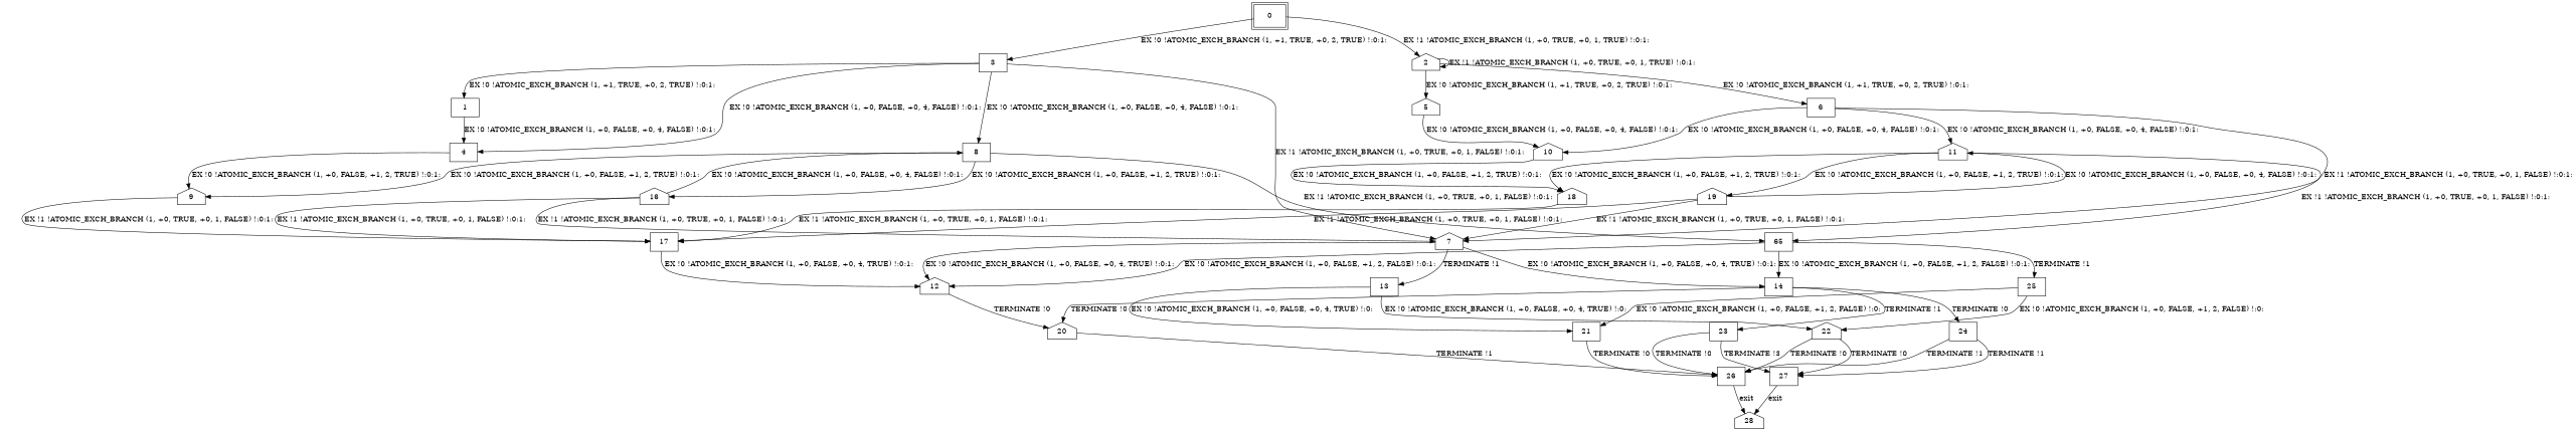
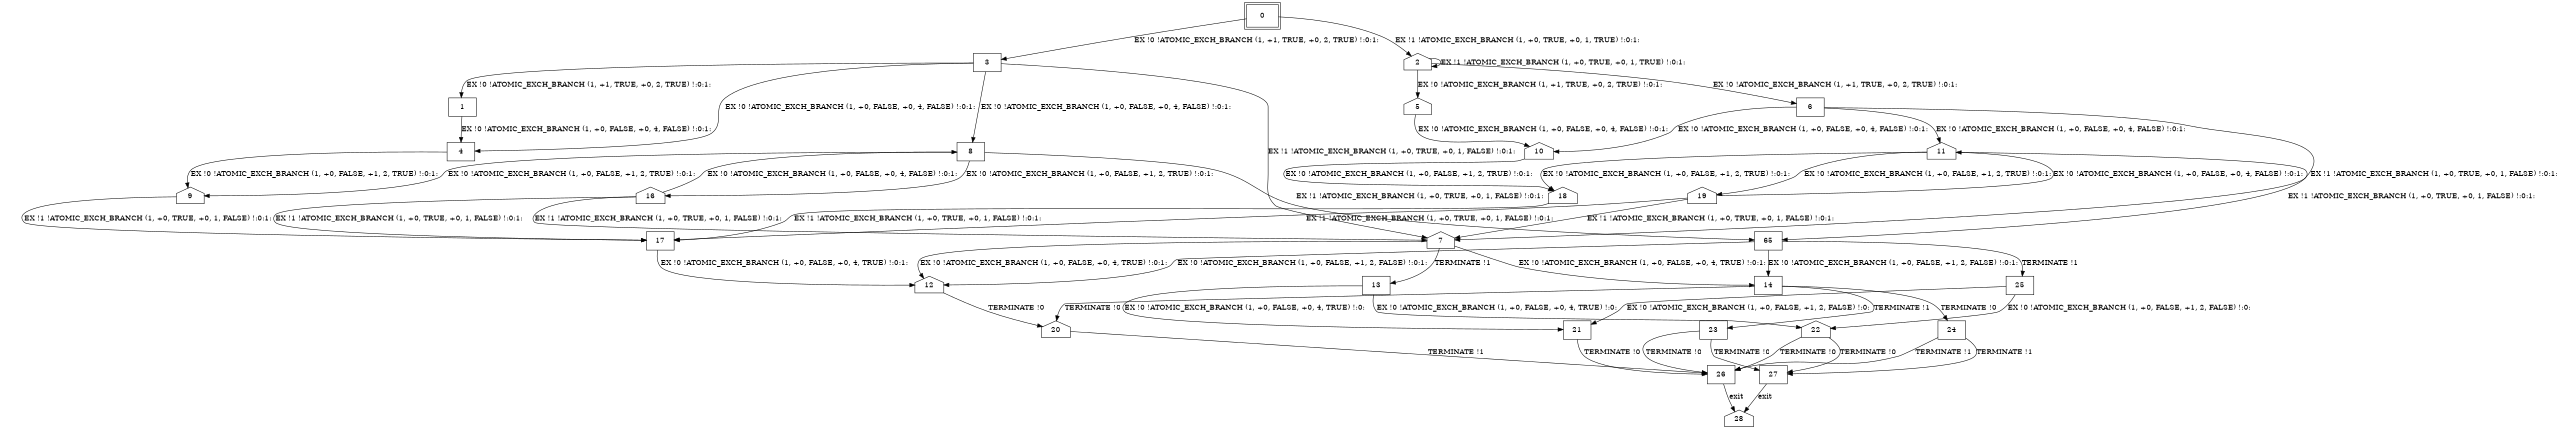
  digraph {
    node [shape=box]
    0 [peripheries=2]
    2 [shape=house]
    3
    1
    4
    5 [shape=house]
    6
    7 [shape=house]
    8
    9 [shape=house]
    10 [shape=house]
    11 [shape=house]
    12 [shape=house]
    13
    14
    n16 [label=65]
    16 [shape=house]
    17
    18 [shape=house]
    19 [shape=house]
    20 [shape=house]
    21
    22 [shape=house]
    23
    24
    25
    26
    27
    28 [shape=house]
    0 -> 2 [label="EX !1 !ATOMIC_EXCH_BRANCH (1, +0, TRUE, +0, 1, TRUE) !:0:1:"]
    0 -> 3 [label="EX !0 !ATOMIC_EXCH_BRANCH (1, +1, TRUE, +0, 2, TRUE) !:0:1:"]
    2 -> 2 [label="EX !1 !ATOMIC_EXCH_BRANCH (1, +0, TRUE, +0, 1, TRUE) !:0:1:"]
    2 -> 5 [label="EX !0 !ATOMIC_EXCH_BRANCH (1, +1, TRUE, +0, 2, TRUE) !:0:1:"]
    2 -> 6 [label="EX !0 !ATOMIC_EXCH_BRANCH (1, +1, TRUE, +0, 2, TRUE) !:0:1:"]
    3 -> 1 [label="EX !0 !ATOMIC_EXCH_BRANCH (1, +1, TRUE, +0, 2, TRUE) !:0:1:"]
    3 -> 4 [label="EX !0 !ATOMIC_EXCH_BRANCH (1, +0, FALSE, +0, 4, FALSE) !:0:1:"]
    3 -> 7 [label="EX !1 !ATOMIC_EXCH_BRANCH (1, +0, TRUE, +0, 1, FALSE) !:0:1:"]
    3 -> 8 [label="EX !0 !ATOMIC_EXCH_BRANCH (1, +0, FALSE, +0, 4, FALSE) !:0:1:"]
    1 -> 4 [label="EX !0 !ATOMIC_EXCH_BRANCH (1, +0, FALSE, +0, 4, FALSE) !:0:1:"]
    4 -> 9 [label="EX !0 !ATOMIC_EXCH_BRANCH (1, +0, FALSE, +1, 2, TRUE) !:0:1:"]
    5 -> 10 [label="EX !0 !ATOMIC_EXCH_BRANCH (1, +0, FALSE, +0, 4, FALSE) !:0:1:"]
    6 -> 7 [label="EX !1 !ATOMIC_EXCH_BRANCH (1, +0, TRUE, +0, 1, FALSE) !:0:1:"]
    6 -> 10 [label="EX !0 !ATOMIC_EXCH_BRANCH (1, +0, FALSE, +0, 4, FALSE) !:0:1:"]
    6 -> 11 [label="EX !0 !ATOMIC_EXCH_BRANCH (1, +0, FALSE, +0, 4, FALSE) !:0:1:"]
    7 -> 12 [label="EX !0 !ATOMIC_EXCH_BRANCH (1, +0, FALSE, +0, 4, TRUE) !:0:1:"]
    7 -> 13 [label="TERMINATE !1"]
    7 -> 14 [label="EX !0 !ATOMIC_EXCH_BRANCH (1, +0, FALSE, +0, 4, TRUE) !:0:1:"]
    8 -> 9 [label="EX !0 !ATOMIC_EXCH_BRANCH (1, +0, FALSE, +1, 2, TRUE) !:0:1:"]
    8 -> n16 [label="EX !1 !ATOMIC_EXCH_BRANCH (1, +0, TRUE, +0, 1, FALSE) !:0:1:"]
    8 -> 16 [label="EX !0 !ATOMIC_EXCH_BRANCH (1, +0, FALSE, +1, 2, TRUE) !:0:1:"]
    9 -> 17 [label="EX !1 !ATOMIC_EXCH_BRANCH (1, +0, TRUE, +0, 1, FALSE) !:0:1:"]
    10 -> 18 [label="EX !0 !ATOMIC_EXCH_BRANCH (1, +0, FALSE, +1, 2, TRUE) !:0:1:"]
    11 -> n16 [label="EX !1 !ATOMIC_EXCH_BRANCH (1, +0, TRUE, +0, 1, FALSE) !:0:1:"]
    11 -> 18 [label="EX !0 !ATOMIC_EXCH_BRANCH (1, +0, FALSE, +1, 2, TRUE) !:0:1:"]
    11 -> 19 [label="EX !0 !ATOMIC_EXCH_BRANCH (1, +0, FALSE, +1, 2, TRUE) !:0:1:"]
    12 -> 20 [label="TERMINATE !0"]
    13 -> 21 [label="EX !0 !ATOMIC_EXCH_BRANCH (1, +0, FALSE, +0, 4, TRUE) !:0:"]
    13 -> 22 [label="EX !0 !ATOMIC_EXCH_BRANCH (1, +0, FALSE, +0, 4, TRUE) !:0:"]
    14 -> 20 [label="TERMINATE !0"]
    14 -> 23 [label="TERMINATE !1"]
    14 -> 24 [label="TERMINATE !0"]
    n16 -> 12 [label="EX !0 !ATOMIC_EXCH_BRANCH (1, +0, FALSE, +1, 2, FALSE) !:0:1:"]
    n16 -> 14 [label="EX !0 !ATOMIC_EXCH_BRANCH (1, +0, FALSE, +1, 2, FALSE) !:0:1:"]
    n16 -> 25 [label="TERMINATE !1"]
    16 -> 7 [label="EX !1 !ATOMIC_EXCH_BRANCH (1, +0, TRUE, +0, 1, FALSE) !:0:1:"]
    16 -> 8 [label="EX !0 !ATOMIC_EXCH_BRANCH (1, +0, FALSE, +0, 4, FALSE) !:0:1:"]
    16 -> 17 [label="EX !1 !ATOMIC_EXCH_BRANCH (1, +0, TRUE, +0, 1, FALSE) !:0:1:"]
    17 -> 12 [label="EX !0 !ATOMIC_EXCH_BRANCH (1, +0, FALSE, +0, 4, TRUE) !:0:1:"]
    18 -> 17 [label="EX !1 !ATOMIC_EXCH_BRANCH (1, +0, TRUE, +0, 1, FALSE) !:0:1:"]
    19 -> 7 [label="EX !1 !ATOMIC_EXCH_BRANCH (1, +0, TRUE, +0, 1, FALSE) !:0:1:"]
    19 -> 11 [label="EX !0 !ATOMIC_EXCH_BRANCH (1, +0, FALSE, +0, 4, FALSE) !:0:1:"]
    19 -> 17 [label="EX !1 !ATOMIC_EXCH_BRANCH (1, +0, TRUE, +0, 1, FALSE) !:0:1:"]
    20 -> 26 [label="TERMINATE !1"]
    21 -> 26 [label="TERMINATE !0"]
    22 -> 26 [label="TERMINATE !0"]
    22 -> 27 [label="TERMINATE !0"]
    23 -> 26 [label="TERMINATE !0"]
-   23 -> 27 [label="TERMINATE !3"]
+   23 -> 27 [label="TERMINATE !0"]
    24 -> 26 [label="TERMINATE !1"]
    24 -> 27 [label="TERMINATE !1"]
    25 -> 21 [label="EX !0 !ATOMIC_EXCH_BRANCH (1, +0, FALSE, +1, 2, FALSE) !:0:"]
    25 -> 22 [label="EX !0 !ATOMIC_EXCH_BRANCH (1, +0, FALSE, +1, 2, FALSE) !:0:"]
    26 -> 28 [label=exit]
    27 -> 28 [label=exit]
  }
